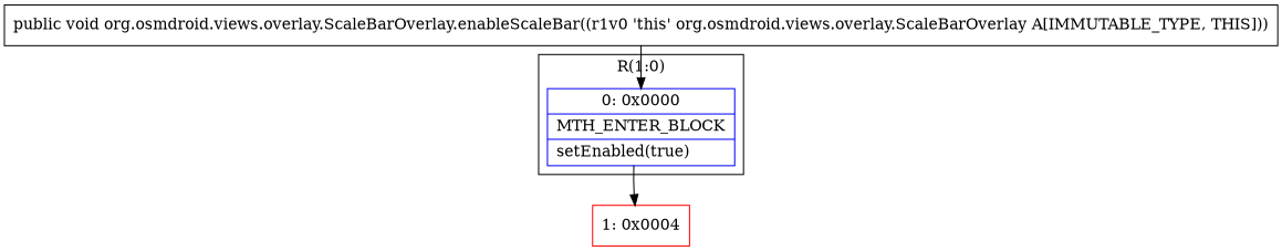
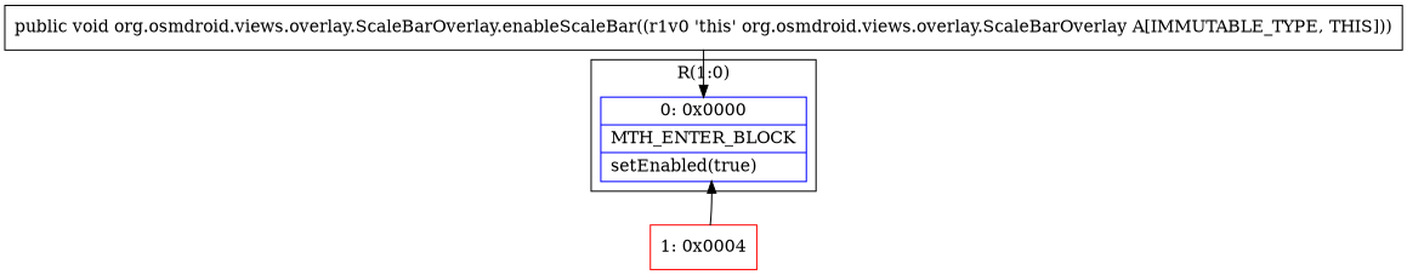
  digraph {
    node [shape=record]
    n1 [color=blue label="{0\:\ 0x0000|MTH_ENTER_BLOCK\l|setEnabled(true)\l}"]
    n2 [color=red label="{1\:\ 0x0004}"]
    n3 [label="{public void org.osmdroid.views.overlay.ScaleBarOverlay.enableScaleBar((r1v0 'this' org.osmdroid.views.overlay.ScaleBarOverlay A[IMMUTABLE_TYPE, THIS])) }"]
    subgraph cluster_1 {
      label="R(1:0)"
      n1
    }
-   n1 -> n2
+   n2 -> n1
    n3 -> n1
  }
